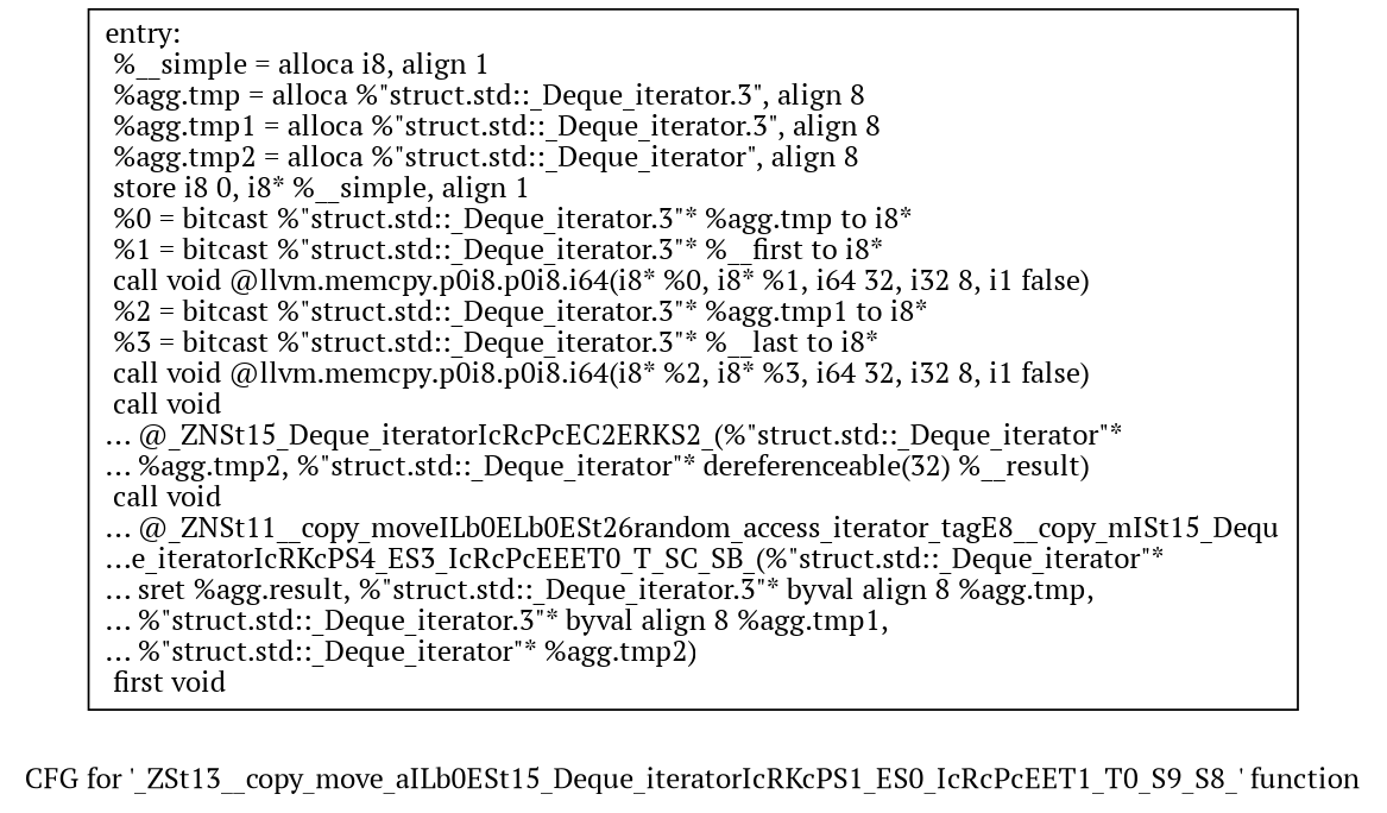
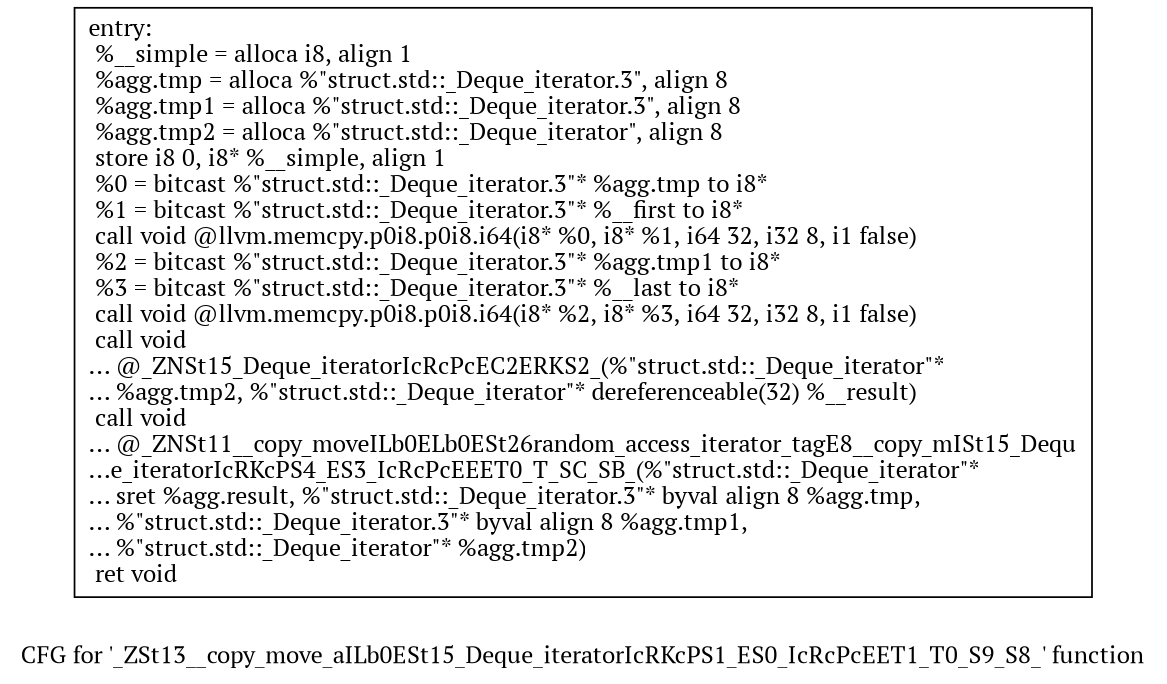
  digraph {
    label="CFG for '_ZSt13__copy_move_aILb0ESt15_Deque_iteratorIcRKcPS1_ES0_IcRcPcEET1_T0_S9_S8_' function"
    fontname="PT Serif"
-   n1 [label="{entry:\l  %__simple = alloca i8, align 1\l  %agg.tmp = alloca %\"struct.std::_Deque_iterator.3\", align 8\l  %agg.tmp1 = alloca %\"struct.std::_Deque_iterator.3\", align 8\l  %agg.tmp2 = alloca %\"struct.std::_Deque_iterator\", align 8\l  store i8 0, i8* %__simple, align 1\l  %0 = bitcast %\"struct.std::_Deque_iterator.3\"* %agg.tmp to i8*\l  %1 = bitcast %\"struct.std::_Deque_iterator.3\"* %__first to i8*\l  call void @llvm.memcpy.p0i8.p0i8.i64(i8* %0, i8* %1, i64 32, i32 8, i1 false)\l  %2 = bitcast %\"struct.std::_Deque_iterator.3\"* %agg.tmp1 to i8*\l  %3 = bitcast %\"struct.std::_Deque_iterator.3\"* %__last to i8*\l  call void @llvm.memcpy.p0i8.p0i8.i64(i8* %2, i8* %3, i64 32, i32 8, i1 false)\l  call void\l... @_ZNSt15_Deque_iteratorIcRcPcEC2ERKS2_(%\"struct.std::_Deque_iterator\"*\l... %agg.tmp2, %\"struct.std::_Deque_iterator\"* dereferenceable(32) %__result)\l  call void\l... @_ZNSt11__copy_moveILb0ELb0ESt26random_access_iterator_tagE8__copy_mISt15_Dequ\l...e_iteratorIcRKcPS4_ES3_IcRcPcEEET0_T_SC_SB_(%\"struct.std::_Deque_iterator\"*\l... sret %agg.result, %\"struct.std::_Deque_iterator.3\"* byval align 8 %agg.tmp,\l... %\"struct.std::_Deque_iterator.3\"* byval align 8 %agg.tmp1,\l... %\"struct.std::_Deque_iterator\"* %agg.tmp2)\l  first void\l}" shape=record fontname="PT Serif"]
+   n1 [label="{entry:\l  %__simple = alloca i8, align 1\l  %agg.tmp = alloca %\"struct.std::_Deque_iterator.3\", align 8\l  %agg.tmp1 = alloca %\"struct.std::_Deque_iterator.3\", align 8\l  %agg.tmp2 = alloca %\"struct.std::_Deque_iterator\", align 8\l  store i8 0, i8* %__simple, align 1\l  %0 = bitcast %\"struct.std::_Deque_iterator.3\"* %agg.tmp to i8*\l  %1 = bitcast %\"struct.std::_Deque_iterator.3\"* %__first to i8*\l  call void @llvm.memcpy.p0i8.p0i8.i64(i8* %0, i8* %1, i64 32, i32 8, i1 false)\l  %2 = bitcast %\"struct.std::_Deque_iterator.3\"* %agg.tmp1 to i8*\l  %3 = bitcast %\"struct.std::_Deque_iterator.3\"* %__last to i8*\l  call void @llvm.memcpy.p0i8.p0i8.i64(i8* %2, i8* %3, i64 32, i32 8, i1 false)\l  call void\l... @_ZNSt15_Deque_iteratorIcRcPcEC2ERKS2_(%\"struct.std::_Deque_iterator\"*\l... %agg.tmp2, %\"struct.std::_Deque_iterator\"* dereferenceable(32) %__result)\l  call void\l... @_ZNSt11__copy_moveILb0ELb0ESt26random_access_iterator_tagE8__copy_mISt15_Dequ\l...e_iteratorIcRKcPS4_ES3_IcRcPcEEET0_T_SC_SB_(%\"struct.std::_Deque_iterator\"*\l... sret %agg.result, %\"struct.std::_Deque_iterator.3\"* byval align 8 %agg.tmp,\l... %\"struct.std::_Deque_iterator.3\"* byval align 8 %agg.tmp1,\l... %\"struct.std::_Deque_iterator\"* %agg.tmp2)\l  ret void\l}" shape=record fontname="PT Serif"]
  }
